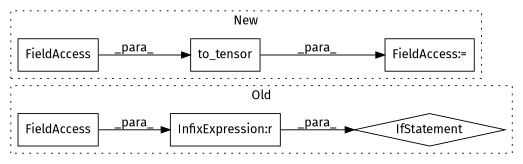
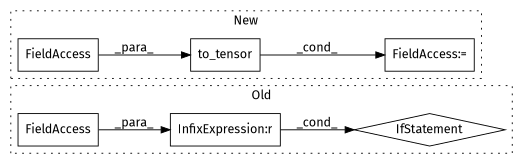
  digraph {
    fontname="Fira Sans"
    rankdir=LR
    node [a=22 fontname="Fira Sans" shape=box]
    edge [fontname="Fira Sans"]
    n1 [a=25 l="4,2" label=IfStatement s="6360,6447" shape=diamond]
    n2 [a=27 l=3 label="InfixExpression:r" s=6420]
    n3 [l=23 label=FieldAccess s=6423]
    n4 [a=32 l="10,1" label=to_tensor s="7179,7195"]
    n5 [a=7 l=1 label="FieldAccess:=" s=7173]
    n6 [l=6 label=FieldAccess s=7189]
    subgraph cluster_1 {
      label=Old
      style=dotted
      n1
      n2
      n3
    }
    subgraph cluster_2 {
      label=New
      style=dotted
      n4
      n5
      n6
    }
-   n2 -> n1 [label=_para_]
+   n2 -> n1 [label=_cond_]
    n3 -> n2 [label=_para_]
-   n4 -> n5 [label=_para_]
+   n4 -> n5 [label=_cond_]
    n6 -> n4 [label=_para_]
  }
